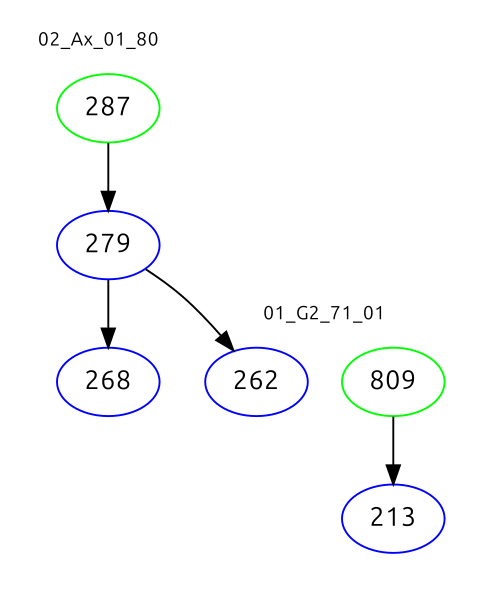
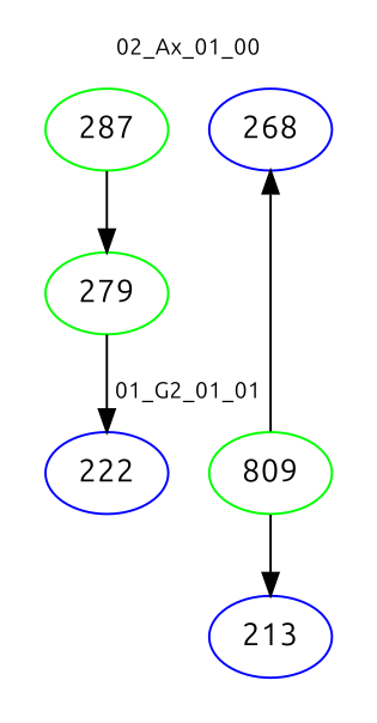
  digraph {
    fontname=Ubuntu
    node [color=blue fontname=Ubuntu]
    edge [color=black fontname=Ubuntu]
    n1 [color=green label=287]
-   n2 [label=279]
+   n2 [color=green label=279]
    n3 [label=268]
    n4 [color=green label=809]
    n5 [label=213]
-   n6 [label=262]
+   n6 [label=222]
    subgraph cluster_1 {
      color=white
      fontsize=10
-     label="02_Ax_01_80"
+     label="02_Ax_01_00"
      n1
      n2
      n3
    }
    subgraph cluster_2 {
      color=white
      fontsize=10
-     label="01_G2_71_01"
+     label="01_G2_01_01"
      n4
      n5
      n6
    }
    n1 -> n2
-   n2 -> n3
+   n4 -> n3
    n2 -> n6
    n4 -> n5
  }
